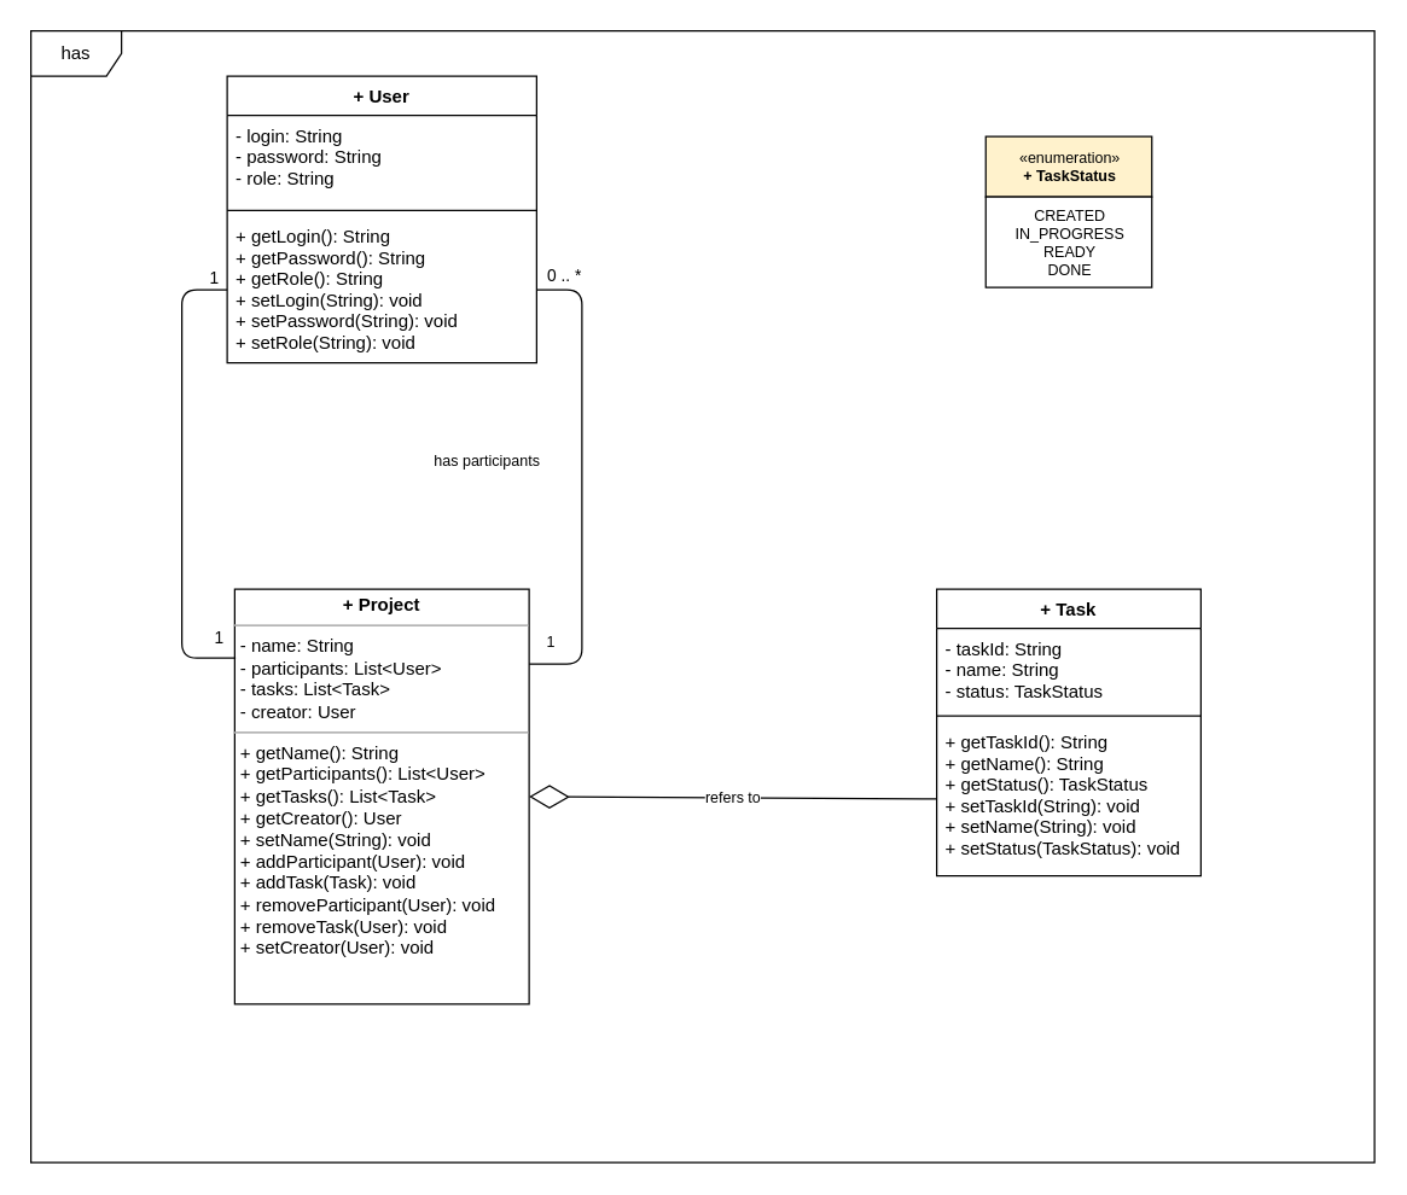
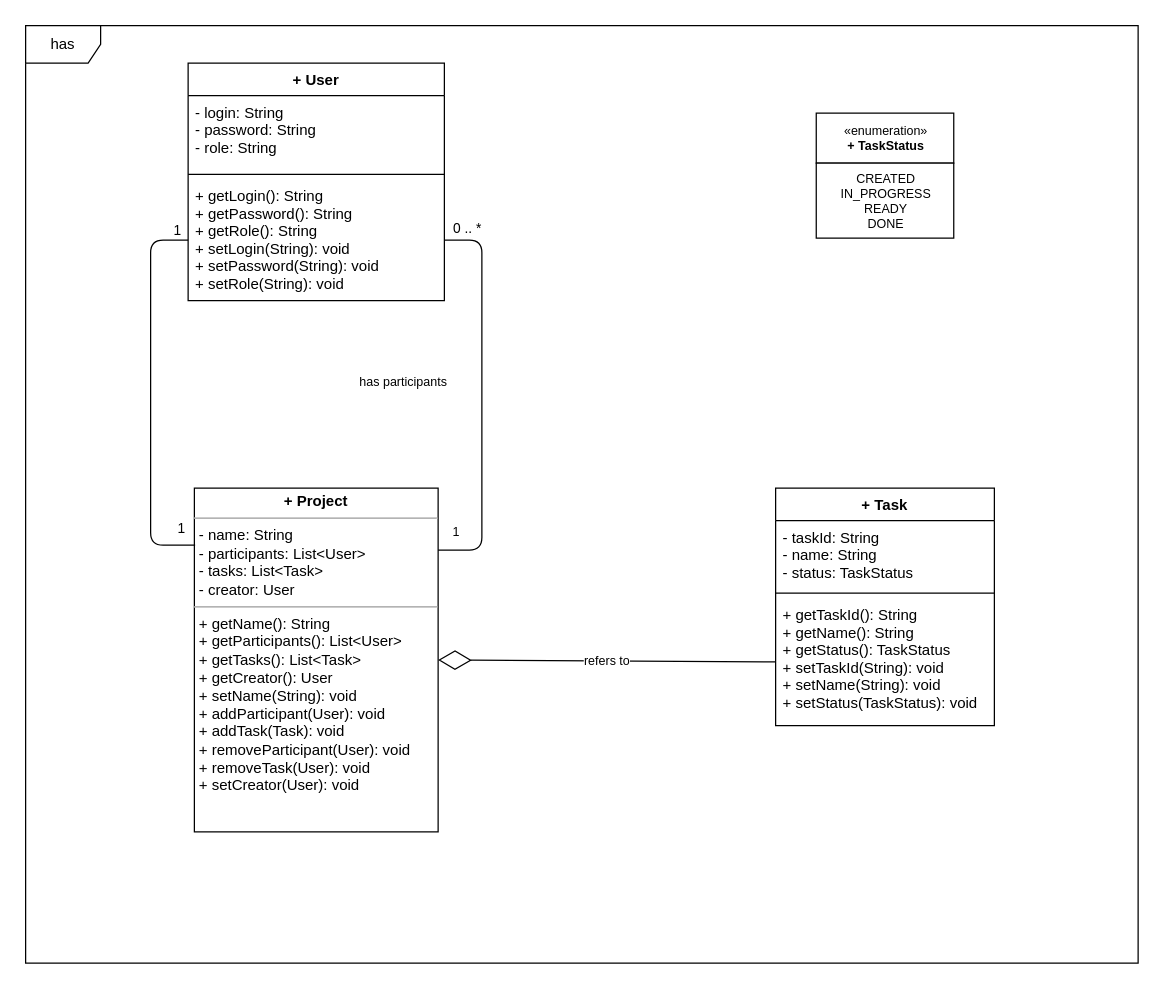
  <mxCell id="0" />
  <mxCell id="1" parent="0" />
  <mxCell id="2" value="has" style="shape=umlFrame;whiteSpace=wrap;html=1;" vertex="1" parent="1"><mxGeometry x="20" y="20" width="890" height="750" as="geometry" /></mxCell>
  <mxCell id="3" value="&lt;p style=&quot;margin: 0px ; margin-top: 4px ; text-align: center&quot;&gt;&lt;b&gt;+ Project&lt;/b&gt;&lt;/p&gt;&lt;hr size=&quot;1&quot;&gt;&lt;p style=&quot;margin: 0px ; margin-left: 4px&quot;&gt;- name: String&lt;/p&gt;&lt;p style=&quot;margin: 0px ; margin-left: 4px&quot;&gt;- participants: List&amp;lt;User&amp;gt;&lt;/p&gt;&lt;p style=&quot;margin: 0px ; margin-left: 4px&quot;&gt;- tasks: List&amp;lt;Task&amp;gt;&lt;/p&gt;&lt;p style=&quot;margin: 0px ; margin-left: 4px&quot;&gt;- creator: User&lt;/p&gt;&lt;hr size=&quot;1&quot;&gt;&lt;p style=&quot;margin: 0px ; margin-left: 4px&quot;&gt;+ getName(): String&lt;/p&gt;&lt;p style=&quot;margin: 0px ; margin-left: 4px&quot;&gt;+ getParticipants(): List&amp;lt;User&amp;gt;&lt;/p&gt;&lt;p style=&quot;margin: 0px ; margin-left: 4px&quot;&gt;+ getTasks(): List&amp;lt;Task&amp;gt;&lt;/p&gt;&lt;p style=&quot;margin: 0px ; margin-left: 4px&quot;&gt;+ getCreator(): User&lt;/p&gt;&lt;p style=&quot;margin: 0px ; margin-left: 4px&quot;&gt;+ setName(String): void&lt;/p&gt;&lt;p style=&quot;margin: 0px ; margin-left: 4px&quot;&gt;+ addParticipant(User): void&lt;/p&gt;&lt;p style=&quot;margin: 0px ; margin-left: 4px&quot;&gt;+ addTask(Task): void&lt;/p&gt;&lt;p style=&quot;margin: 0px ; margin-left: 4px&quot;&gt;+ removeParticipant(User): void&lt;/p&gt;&lt;p style=&quot;margin: 0px ; margin-left: 4px&quot;&gt;+ removeTask(User): void&lt;/p&gt;&lt;p style=&quot;margin: 0px ; margin-left: 4px&quot;&gt;+ setCreator(User): void&amp;nbsp;&lt;/p&gt;" style="verticalAlign=top;align=left;overflow=fill;fontSize=12;fontFamily=Helvetica;html=1;" vertex="1" parent="1"><mxGeometry x="155" y="390" width="195" height="275" as="geometry" /></mxCell>
- <mxCell id="4" value="«enumeration»&lt;br&gt;&lt;b&gt;+ TaskStatus&lt;/b&gt;" style="html=1;fontSize=10;fillColor=#fff2cc;" vertex="1" parent="1"><mxGeometry x="652.5" y="90" width="110" height="40" as="geometry" /></mxCell>
+ <mxCell id="4" value="«enumeration»&lt;br&gt;&lt;b&gt;+ TaskStatus&lt;/b&gt;" style="html=1;fontSize=10;" vertex="1" parent="1"><mxGeometry x="652.5" y="90" width="110" height="40" as="geometry" /></mxCell>
  <mxCell id="5" value="CREATED&lt;br&gt;IN_PROGRESS&lt;br&gt;READY&lt;br&gt;DONE" style="html=1;fontSize=10;" vertex="1" parent="1"><mxGeometry x="652.5" y="130" width="110" height="60" as="geometry" /></mxCell>
  <mxCell id="6" value="refers to" style="endArrow=diamondThin;endFill=0;endSize=24;html=1;fontSize=10;entryX=1;entryY=0.5;entryDx=0;entryDy=0;exitX=0;exitY=0.5;exitDx=0;exitDy=0;" edge="1" parent="1" source="12" target="3"><mxGeometry width="160" relative="1" as="geometry"><mxPoint x="540" y="585" as="sourcePoint" /><mxPoint x="600" y="355" as="targetPoint" /><Array as="points" /></mxGeometry></mxCell>
  <mxCell id="7" value="" style="endArrow=none;html=1;edgeStyle=orthogonalEdgeStyle;fontSize=10;exitX=1;exitY=0.18;exitDx=0;exitDy=0;entryX=1;entryY=0.5;entryDx=0;entryDy=0;exitPerimeter=0;" edge="1" parent="1" source="3" target="21"><mxGeometry relative="1" as="geometry"><mxPoint x="255" y="320" as="sourcePoint" /><mxPoint x="295" y="330" as="targetPoint" /><Array as="points"><mxPoint x="385" y="440" /><mxPoint x="385" y="192" /></Array></mxGeometry></mxCell>
  <mxCell id="8" value="0 .. *" style="edgeLabel;resizable=0;html=1;align=right;verticalAlign=bottom;labelBackgroundColor=none;" connectable="0" vertex="1" parent="7"><mxGeometry x="1" relative="1" as="geometry"><mxPoint x="30" y="-1.5" as="offset" /></mxGeometry></mxCell>
  <mxCell id="9" value="+ Task" style="swimlane;fontStyle=1;align=center;verticalAlign=top;childLayout=stackLayout;horizontal=1;startSize=26;horizontalStack=0;resizeParent=1;resizeParentMax=0;resizeLast=0;collapsible=1;marginBottom=0;" vertex="1" parent="1"><mxGeometry x="620" y="390" width="175" height="190" as="geometry" /></mxCell>
  <mxCell id="10" value="- taskId: String&#10;- name: String&#10;- status: TaskStatus" style="text;strokeColor=none;fillColor=none;align=left;verticalAlign=top;spacingLeft=4;spacingRight=4;overflow=hidden;rotatable=0;points=[[0,0.5],[1,0.5]];portConstraint=eastwest;" vertex="1" parent="9"><mxGeometry y="26" width="175" height="54" as="geometry" /></mxCell>
  <mxCell id="11" value="" style="line;strokeWidth=1;fillColor=none;align=left;verticalAlign=middle;spacingTop=-1;spacingLeft=3;spacingRight=3;rotatable=0;labelPosition=right;points=[];portConstraint=eastwest;" vertex="1" parent="9"><mxGeometry y="80" width="175" height="8" as="geometry" /></mxCell>
  <mxCell id="12" value="+ getTaskId(): String&#10;+ getName(): String&#10;+ getStatus(): TaskStatus&#10;+ setTaskId(String): void&#10;+ setName(String): void&#10;+ setStatus(TaskStatus): void&#10;" style="text;strokeColor=none;fillColor=none;align=left;verticalAlign=top;spacingLeft=4;spacingRight=4;overflow=hidden;rotatable=0;points=[[0,0.5],[1,0.5]];portConstraint=eastwest;" vertex="1" parent="9"><mxGeometry y="88" width="175" height="102" as="geometry" /></mxCell>
  <mxCell id="13" value="has participants" style="text;html=1;strokeColor=none;fillColor=none;align=center;verticalAlign=middle;whiteSpace=wrap;rounded=0;fontSize=10;labelBackgroundColor=#ffffff;" vertex="1" parent="1"><mxGeometry x="280" y="295" width="85" height="20" as="geometry" /></mxCell>
  <mxCell id="14" value="1" style="text;html=1;strokeColor=none;fillColor=none;align=left;verticalAlign=middle;whiteSpace=wrap;rounded=0;fontSize=10;" vertex="1" parent="1"><mxGeometry x="360" y="415" width="40" height="20" as="geometry" /></mxCell>
  <mxCell id="15" value="" style="endArrow=none;html=1;edgeStyle=orthogonalEdgeStyle;fontSize=10;entryX=0;entryY=0.5;entryDx=0;entryDy=0;exitX=0.003;exitY=0.166;exitDx=0;exitDy=0;exitPerimeter=0;" edge="1" parent="1" source="3" target="21"><mxGeometry relative="1" as="geometry"><mxPoint x="35" y="295" as="sourcePoint" /><mxPoint x="195" y="295" as="targetPoint" /><Array as="points"><mxPoint x="120" y="436" /><mxPoint x="120" y="192" /></Array></mxGeometry></mxCell>
  <mxCell id="16" value="&lt;div&gt;1&lt;/div&gt;" style="edgeLabel;resizable=0;html=1;align=left;verticalAlign=bottom;" connectable="0" vertex="1" parent="15"><mxGeometry x="-1" relative="1" as="geometry"><mxPoint x="-15.59" y="-5.65" as="offset" /></mxGeometry></mxCell>
  <mxCell id="17" value="1" style="edgeLabel;resizable=0;html=1;align=right;verticalAlign=bottom;" connectable="0" vertex="1" parent="15"><mxGeometry x="1" relative="1" as="geometry"><mxPoint x="-5.21" as="offset" /></mxGeometry></mxCell>
  <mxCell id="18" value="+ User" style="swimlane;fontStyle=1;align=center;verticalAlign=top;childLayout=stackLayout;horizontal=1;startSize=26;horizontalStack=0;resizeParent=1;resizeParentMax=0;resizeLast=0;collapsible=1;marginBottom=0;" vertex="1" parent="1"><mxGeometry x="150" y="50" width="205" height="190" as="geometry" /></mxCell>
  <mxCell id="19" value="- login: String&#10;- password: String&#10;- role: String&#10;" style="text;strokeColor=none;fillColor=none;align=left;verticalAlign=top;spacingLeft=4;spacingRight=4;overflow=hidden;rotatable=0;points=[[0,0.5],[1,0.5]];portConstraint=eastwest;" vertex="1" parent="18"><mxGeometry y="26" width="205" height="59" as="geometry" /></mxCell>
  <mxCell id="20" value="" style="line;strokeWidth=1;fillColor=none;align=left;verticalAlign=middle;spacingTop=-1;spacingLeft=3;spacingRight=3;rotatable=0;labelPosition=right;points=[];portConstraint=eastwest;" vertex="1" parent="18"><mxGeometry y="85" width="205" height="8" as="geometry" /></mxCell>
  <mxCell id="21" value="+ getLogin(): String&#10;+ getPassword(): String&#10;+ getRole(): String&#10;+ setLogin(String): void&#10;+ setPassword(String): void&#10;+ setRole(String): void" style="text;strokeColor=none;fillColor=none;align=left;verticalAlign=top;spacingLeft=4;spacingRight=4;overflow=hidden;rotatable=0;points=[[0,0.5],[1,0.5]];portConstraint=eastwest;" vertex="1" parent="18"><mxGeometry y="93" width="205" height="97" as="geometry" /></mxCell>
